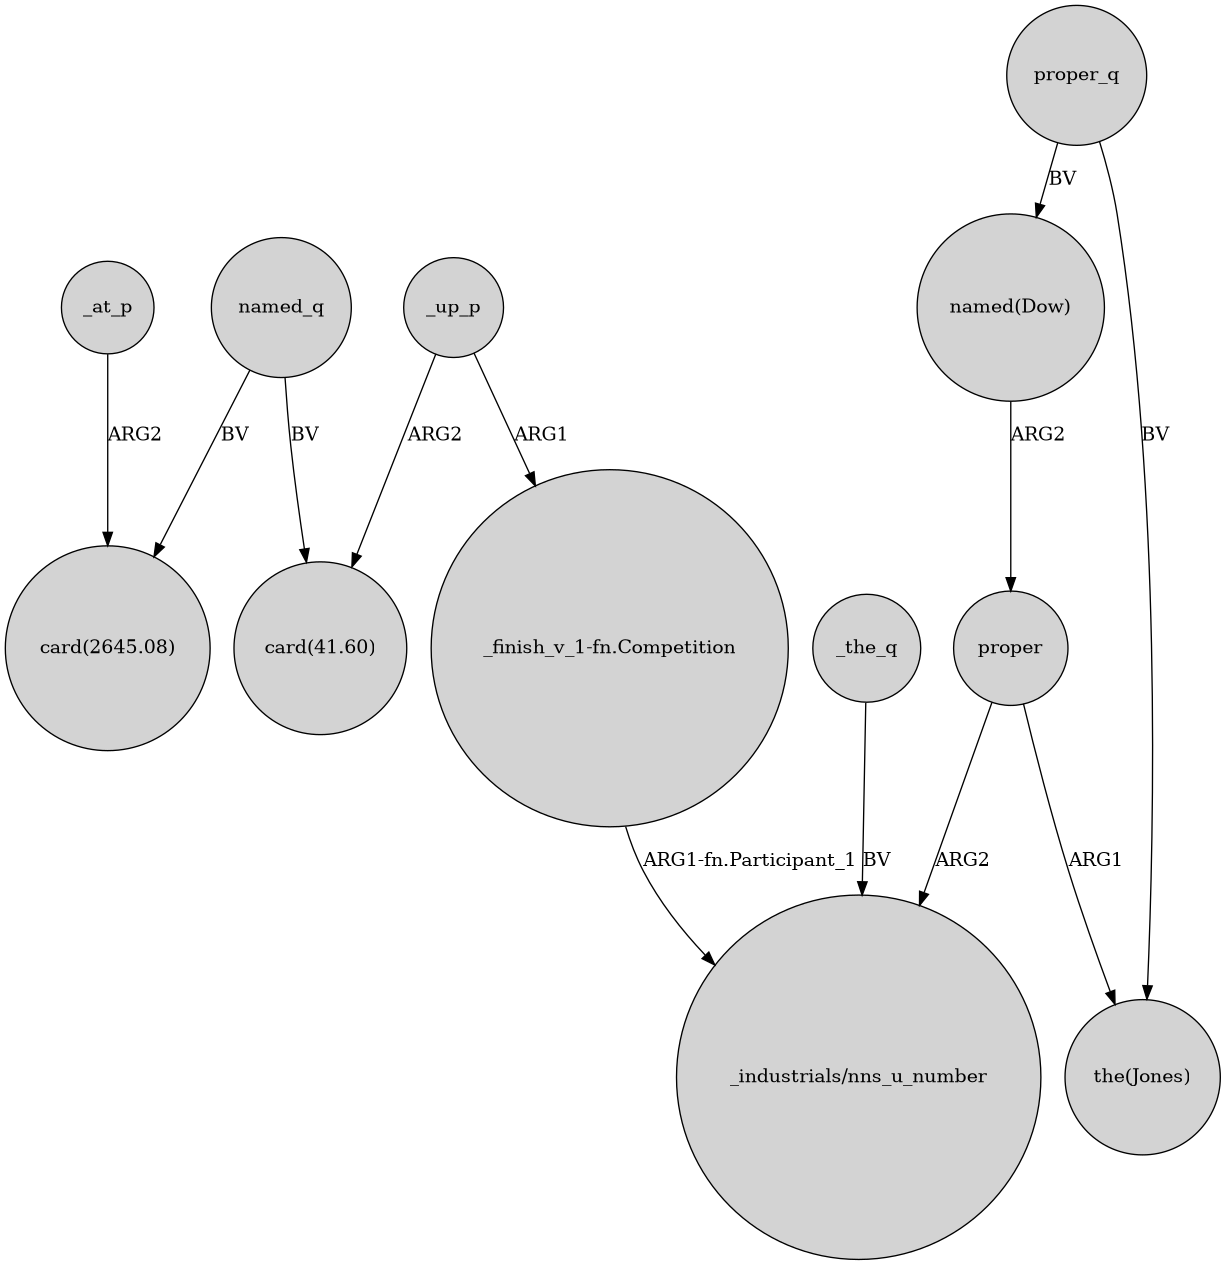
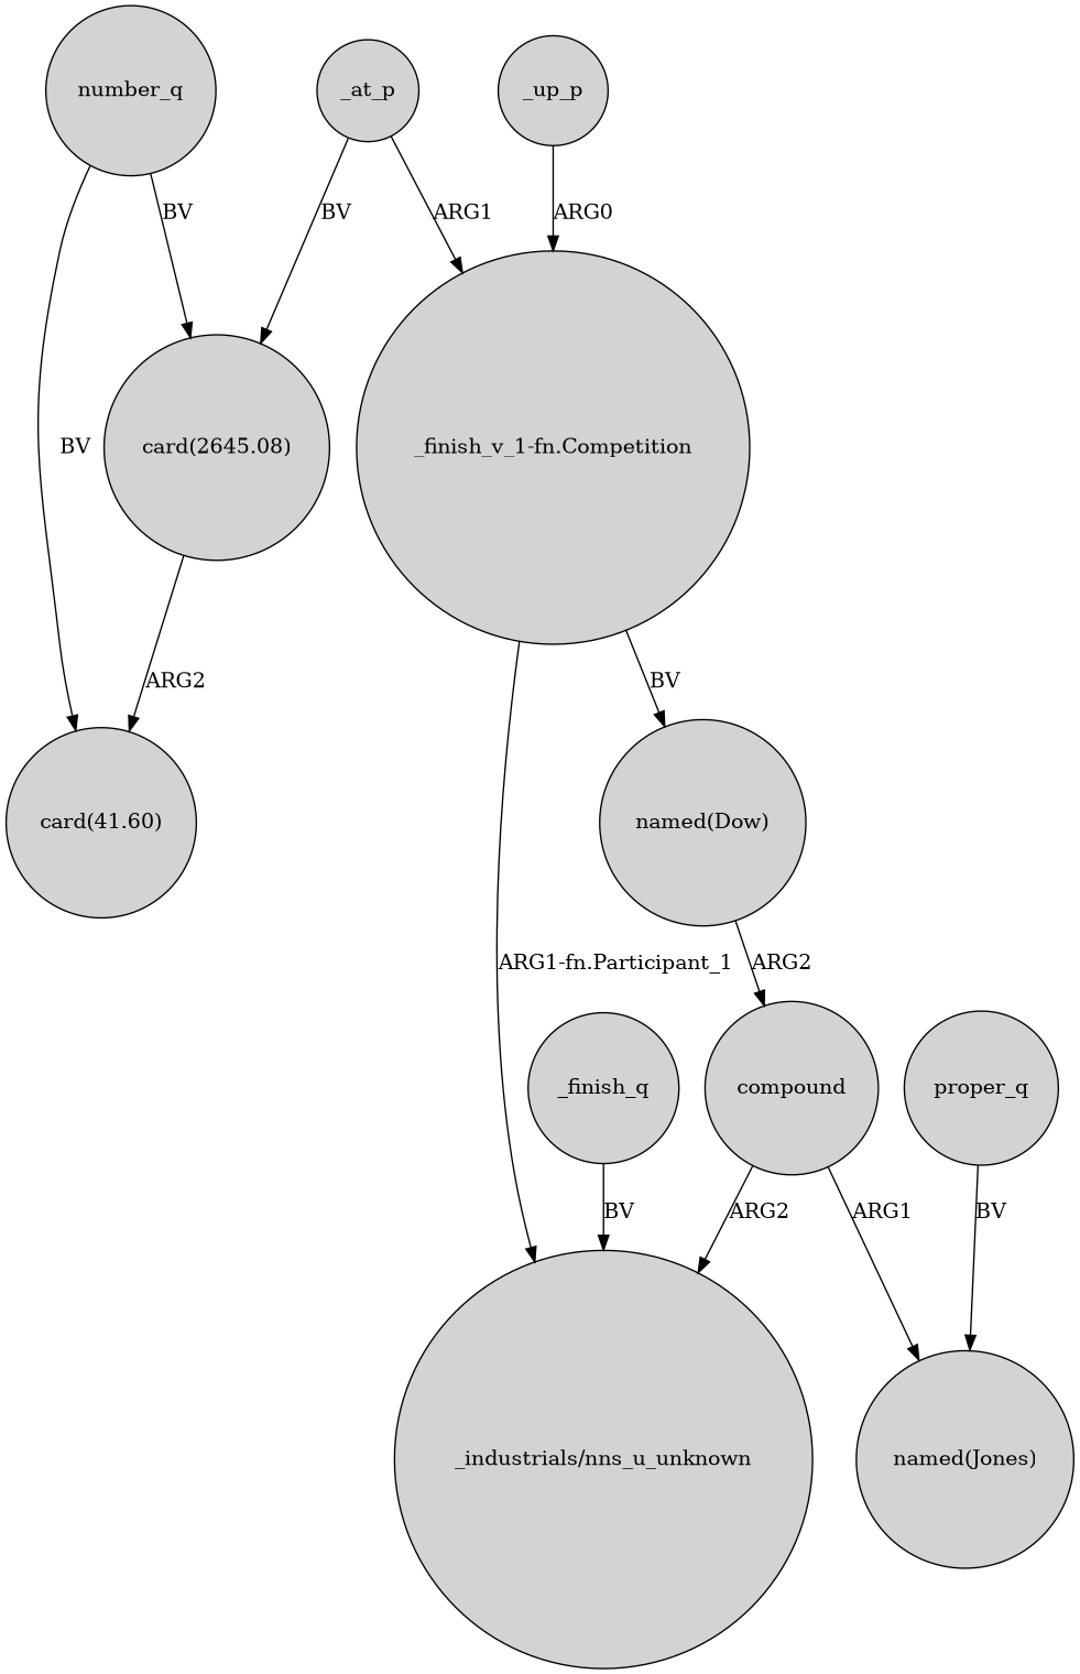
  digraph {
    node [shape=circle style=filled]
    _at_p
    "card(2645.08)"
    "_finish_v_1-fn.Competition"
-   "_industrials/nns_u_unknown" [label="_industrials/nns_u_number"]
-   _the_q
+   "_industrials/nns_u_unknown"
+   _the_q [label=_finish_q]
    _up_p
    "card(41.60)"
-   compound [label=proper]
-   "named(Jones)" [label="the(Jones)"]
+   compound
+   "named(Jones)"
    "named(Dow)"
-   number_q [label=named_q]
+   number_q
    proper_q
-   _at_p -> "card(2645.08)" [label=ARG2]
+   _at_p -> "card(2645.08)" [label=BV]
+   _at_p -> "_finish_v_1-fn.Competition" [label=ARG1]
    "_finish_v_1-fn.Competition" -> "_industrials/nns_u_unknown" [label="ARG1-fn.Participant_1"]
    _the_q -> "_industrials/nns_u_unknown" [label=BV]
-   _up_p -> "_finish_v_1-fn.Competition" [label=ARG1]
-   _up_p -> "card(41.60)" [label=ARG2]
+   _up_p -> "_finish_v_1-fn.Competition" [label=ARG0]
+   "card(2645.08)" -> "card(41.60)" [label=ARG2]
    compound -> "_industrials/nns_u_unknown" [label=ARG2]
    compound -> "named(Jones)" [label=ARG1]
    "named(Dow)" -> compound [label=ARG2]
    number_q -> "card(2645.08)" [label=BV]
    number_q -> "card(41.60)" [label=BV]
    proper_q -> "named(Jones)" [label=BV]
-   proper_q -> "named(Dow)" [label=BV]
+   "_finish_v_1-fn.Competition" -> "named(Dow)" [label=BV]
  }
